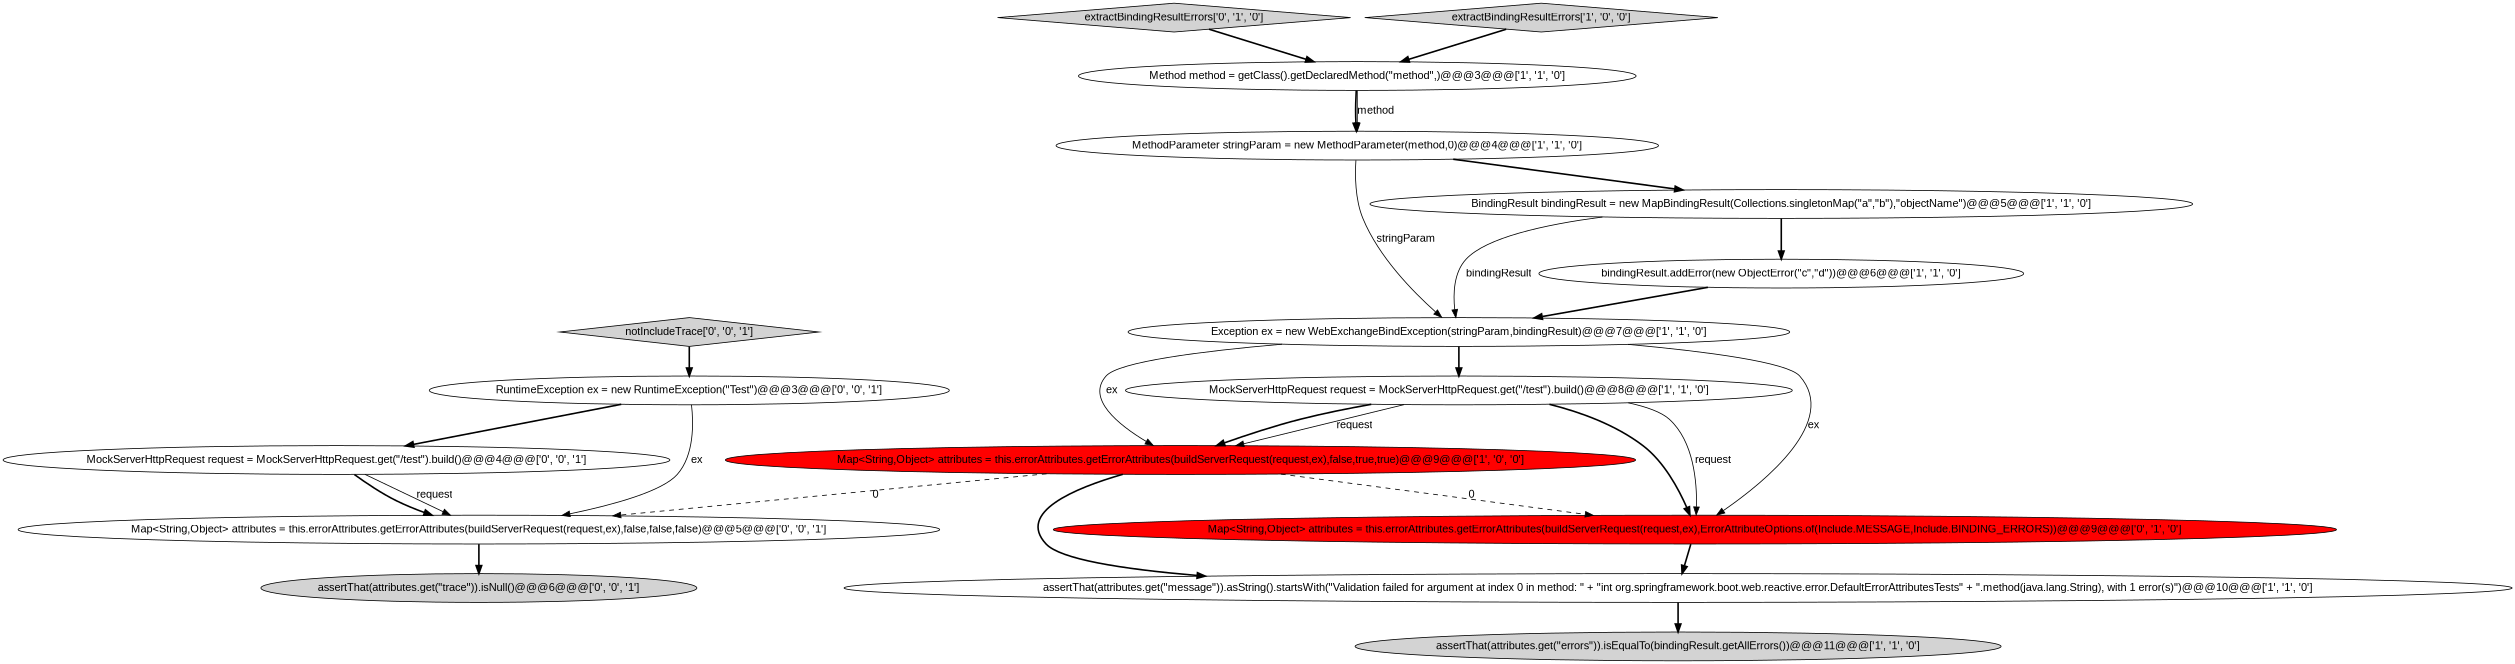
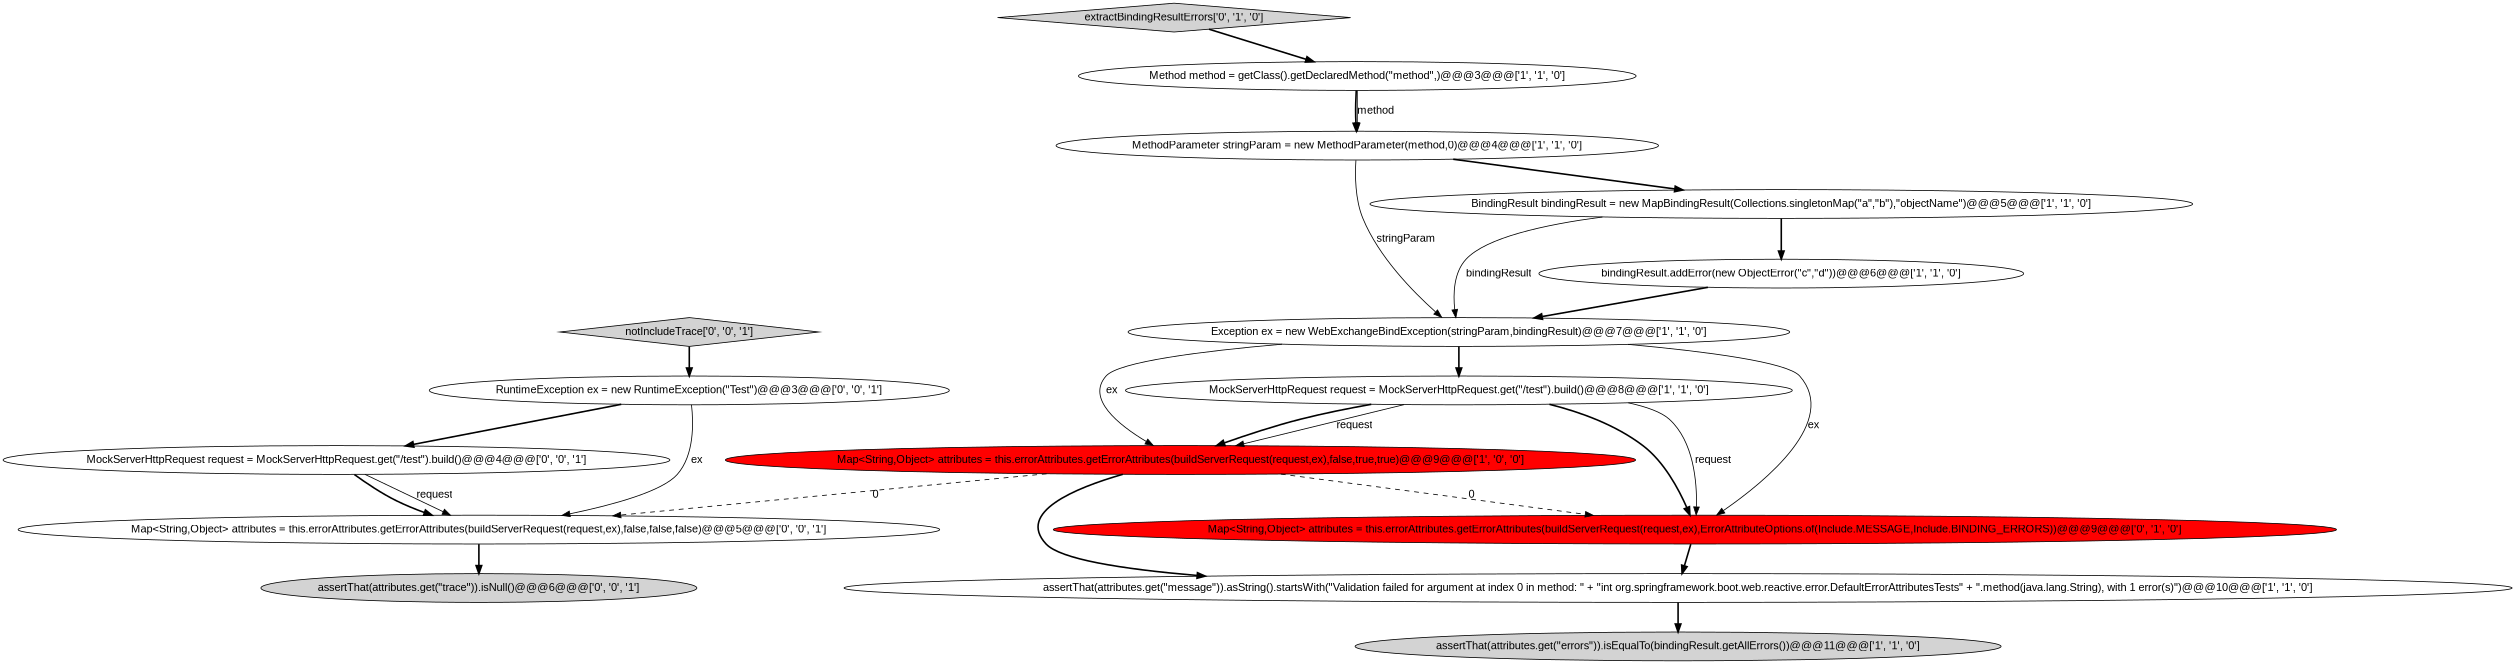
  digraph {
    fontname="Liberation Sans"
    node [fillcolor=white shape=ellipse style=filled fontname="Liberation Sans"]
    edge [style=bold fontname="Liberation Sans"]
    n1 [label="Map<String,Object> attributes = this.errorAttributes.getErrorAttributes(buildServerRequest(request,ex),false,false,false)@@@5@@@['0', '0', '1']"]
    n2 [fillcolor=lightgray label="assertThat(attributes.get(\"trace\")).isNull()@@@6@@@['0', '0', '1']"]
    n3 [label="assertThat(attributes.get(\"message\")).asString().startsWith(\"Validation failed for argument at index 0 in method: \" + \"int org.springframework.boot.web.reactive.error.DefaultErrorAttributesTests\" + \".method(java.lang.String), with 1 error(s)\")@@@10@@@['1', '1', '0']"]
    n4 [fillcolor=lightgray label="assertThat(attributes.get(\"errors\")).isEqualTo(bindingResult.getAllErrors())@@@11@@@['1', '1', '0']"]
    n5 [label="bindingResult.addError(new ObjectError(\"c\",\"d\"))@@@6@@@['1', '1', '0']"]
    n6 [label="Exception ex = new WebExchangeBindException(stringParam,bindingResult)@@@7@@@['1', '1', '0']"]
    n7 [fillcolor=lightgray label="extractBindingResultErrors['0', '1', '0']" shape=diamond]
    n8 [label="Method method = getClass().getDeclaredMethod(\"method\",)@@@3@@@['1', '1', '0']"]
    n9 [fillcolor=lightgray label="notIncludeTrace['0', '0', '1']" shape=diamond]
    n10 [label="RuntimeException ex = new RuntimeException(\"Test\")@@@3@@@['0', '0', '1']"]
    n11 [label="MockServerHttpRequest request = MockServerHttpRequest.get(\"/test\").build()@@@4@@@['0', '0', '1']"]
    n12 [fillcolor=red label="Map<String,Object> attributes = this.errorAttributes.getErrorAttributes(buildServerRequest(request,ex),ErrorAttributeOptions.of(Include.MESSAGE,Include.BINDING_ERRORS))@@@9@@@['0', '1', '0']"]
    n13 [label="MethodParameter stringParam = new MethodParameter(method,0)@@@4@@@['1', '1', '0']"]
    n14 [label="BindingResult bindingResult = new MapBindingResult(Collections.singletonMap(\"a\",\"b\"),\"objectName\")@@@5@@@['1', '1', '0']"]
    n15 [fillcolor=red label="Map<String,Object> attributes = this.errorAttributes.getErrorAttributes(buildServerRequest(request,ex),false,true,true)@@@9@@@['1', '0', '0']"]
    n16 [label="MockServerHttpRequest request = MockServerHttpRequest.get(\"/test\").build()@@@8@@@['1', '1', '0']"]
-   n17 [fillcolor=lightgray label="extractBindingResultErrors['1', '0', '0']" shape=diamond]
    n1 -> n2
    n3 -> n4
    n5 -> n6
    n6 -> n12 [label=ex style=solid]
    n6 -> n15 [label=ex style=solid]
    n6 -> n16
    n7 -> n8
    n8 -> n13
    n8 -> n13 [label=method style=solid]
    n9 -> n10
    n10 -> n1 [label=ex style=solid]
    n10 -> n11
    n11 -> n1 [label=request style=solid]
    n11 -> n1
    n12 -> n3
    n13 -> n6 [label=stringParam style=solid]
    n13 -> n14
    n14 -> n5
    n14 -> n6 [label=bindingResult style=solid]
    n15 -> n1 [label=0 style=dashed]
    n15 -> n3
    n15 -> n12 [label=0 style=dashed]
    n16 -> n12 [label=request style=solid]
    n16 -> n12
    n16 -> n15 [label=request style=solid]
    n16 -> n15
-   n17 -> n8
  }
